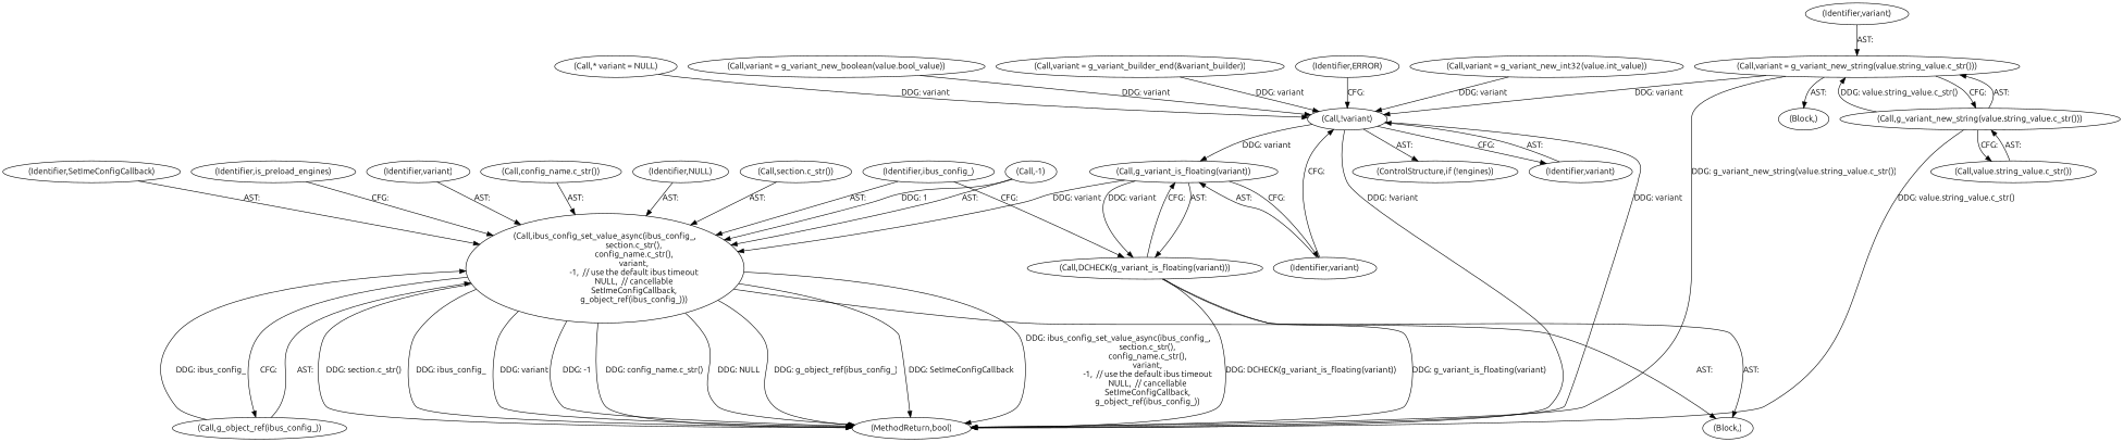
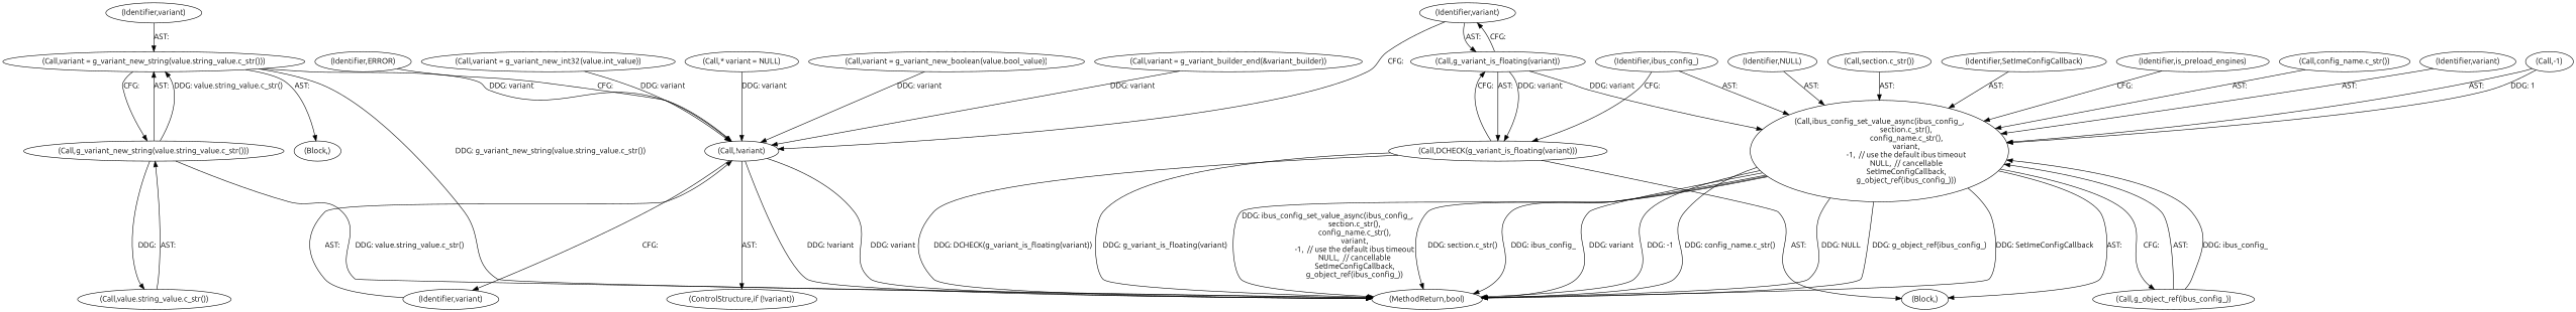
  digraph {
    fontname=Ubuntu
    node [fontname=Ubuntu]
    edge [fontname=Ubuntu]
    n1 [label="(Call,variant = g_variant_new_string(value.string_value.c_str()))"]
    n2 [label="(Call,g_variant_new_string(value.string_value.c_str()))"]
    n3 [label="(Call,!variant)"]
    n4 [label="(Block,)"]
    n5 [label="(MethodReturn,bool)"]
    n6 [label="(Call,value.string_value.c_str())"]
    n7 [label="(Call,g_variant_is_floating(variant))"]
    n8 [label="(Identifier,variant)"]
-   n9 [label="(ControlStructure,if (!engines))"]
+   n9 [label="(ControlStructure,if (!variant))"]
    n10 [label="(Call,DCHECK(g_variant_is_floating(variant)))"]
    n11 [label="(Call,ibus_config_set_value_async(ibus_config_,\n                                section.c_str(),\n                                config_name.c_str(),\n                                variant,\n                                -1,  // use the default ibus timeout\n                                NULL,  // cancellable\n                                SetImeConfigCallback,\n                                g_object_ref(ibus_config_)))"]
    n12 [label="(Identifier,variant)"]
    n13 [label="(Block,)"]
    n14 [label="(Call,g_object_ref(ibus_config_))"]
    n15 [label="(Call,config_name.c_str())"]
    n16 [label="(Call,* variant = NULL)"]
    n17 [label="(Identifier,variant)"]
    n18 [label="(Call,variant = g_variant_new_boolean(value.bool_value))"]
    n19 [label="(Call,variant = g_variant_builder_end(&variant_builder))"]
    n20 [label="(Identifier,ibus_config_)"]
    n21 [label="(Identifier,ERROR)"]
    n22 [label="(Call,-1)"]
    n23 [label="(Identifier,variant)"]
    n24 [label="(Identifier,NULL)"]
    n25 [label="(Call,section.c_str())"]
    n26 [label="(Identifier,SetImeConfigCallback)"]
    n27 [label="(Identifier,is_preload_engines)"]
    n28 [label="(Call,variant = g_variant_new_int32(value.int_value))"]
    n1 -> n2 [label="CFG: "]
    n1 -> n3 [label="DDG: variant"]
    n1 -> n4 [label="AST: "]
    n1 -> n5 [label="DDG: g_variant_new_string(value.string_value.c_str())"]
    n2 -> n1 [label="AST: "]
    n2 -> n1 [label="DDG: value.string_value.c_str()"]
    n2 -> n5 [label="DDG: value.string_value.c_str()"]
-   n2 -> n6 [label="CFG: "]
+   n2 -> n6 [label="DDG: "]
    n3 -> n5 [label="DDG: !variant"]
    n3 -> n5 [label="DDG: variant"]
-   n3 -> n7 [label="DDG: variant"]
    n3 -> n8 [label="CFG: "]
    n3 -> n9 [label="AST: "]
    n6 -> n2 [label="AST: "]
    n7 -> n10 [label="AST: "]
    n7 -> n10 [label="DDG: variant"]
    n7 -> n11 [label="DDG: variant"]
    n7 -> n12 [label="CFG: "]
    n8 -> n3 [label="AST: "]
    n10 -> n5 [label="DDG: g_variant_is_floating(variant)"]
    n10 -> n5 [label="DDG: DCHECK(g_variant_is_floating(variant))"]
    n10 -> n7 [label="CFG: "]
    n10 -> n13 [label="AST: "]
    n11 -> n5 [label="DDG: ibus_config_set_value_async(ibus_config_,\n                                section.c_str(),\n                                config_name.c_str(),\n                                variant,\n                                -1,  // use the default ibus timeout\n                                NULL,  // cancellable\n                                SetImeConfigCallback,\n                                g_object_ref(ibus_config_))"]
    n11 -> n5 [label="DDG: section.c_str()"]
    n11 -> n5 [label="DDG: ibus_config_"]
    n11 -> n5 [label="DDG: variant"]
    n11 -> n5 [label="DDG: -1"]
    n11 -> n5 [label="DDG: config_name.c_str()"]
    n11 -> n5 [label="DDG: NULL"]
    n11 -> n5 [label="DDG: g_object_ref(ibus_config_)"]
    n11 -> n5 [label="DDG: SetImeConfigCallback"]
    n11 -> n13 [label="AST: "]
    n11 -> n14 [label="CFG: "]
    n12 -> n3 [label="CFG: "]
    n12 -> n7 [label="AST: "]
    n14 -> n11 [label="AST: "]
    n14 -> n11 [label="DDG: ibus_config_"]
    n15 -> n11 [label="AST: "]
    n16 -> n3 [label="DDG: variant"]
    n17 -> n11 [label="AST: "]
    n18 -> n3 [label="DDG: variant"]
    n19 -> n3 [label="DDG: variant"]
    n20 -> n10 [label="CFG: "]
    n20 -> n11 [label="AST: "]
    n21 -> n3 [label="CFG: "]
    n22 -> n11 [label="AST: "]
    n22 -> n11 [label="DDG: 1"]
    n23 -> n1 [label="AST: "]
    n24 -> n11 [label="AST: "]
    n25 -> n11 [label="AST: "]
    n26 -> n11 [label="AST: "]
    n27 -> n11 [label="CFG: "]
    n28 -> n3 [label="DDG: variant"]
  }
